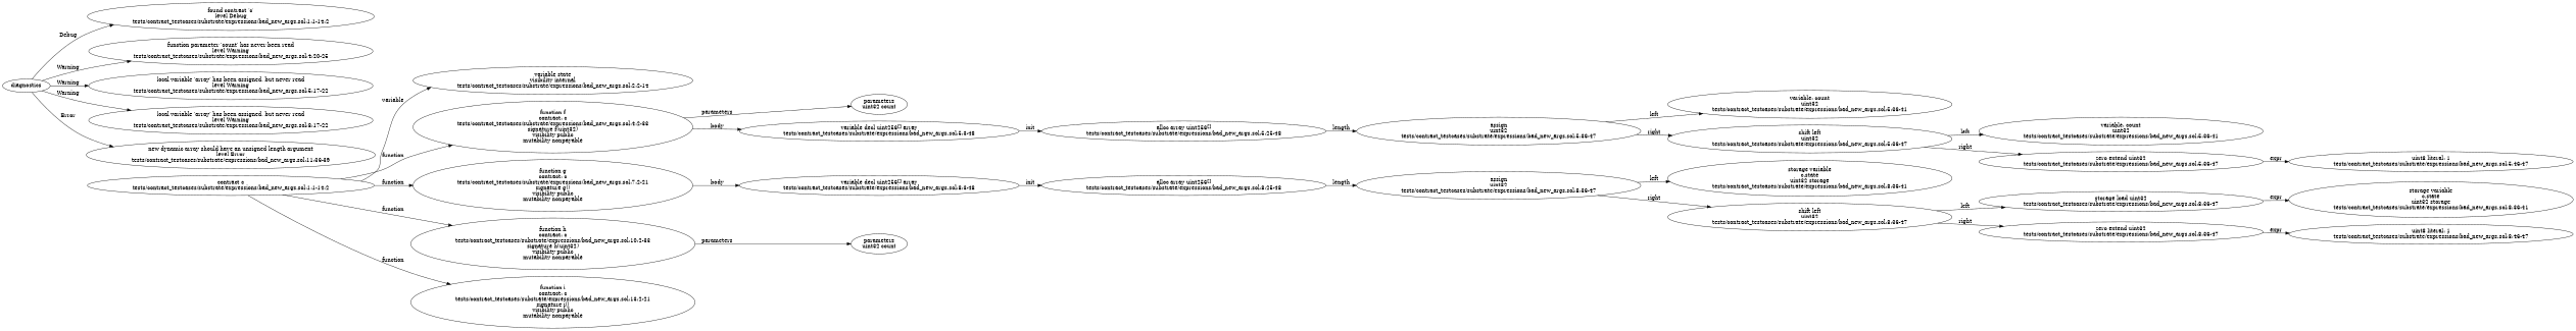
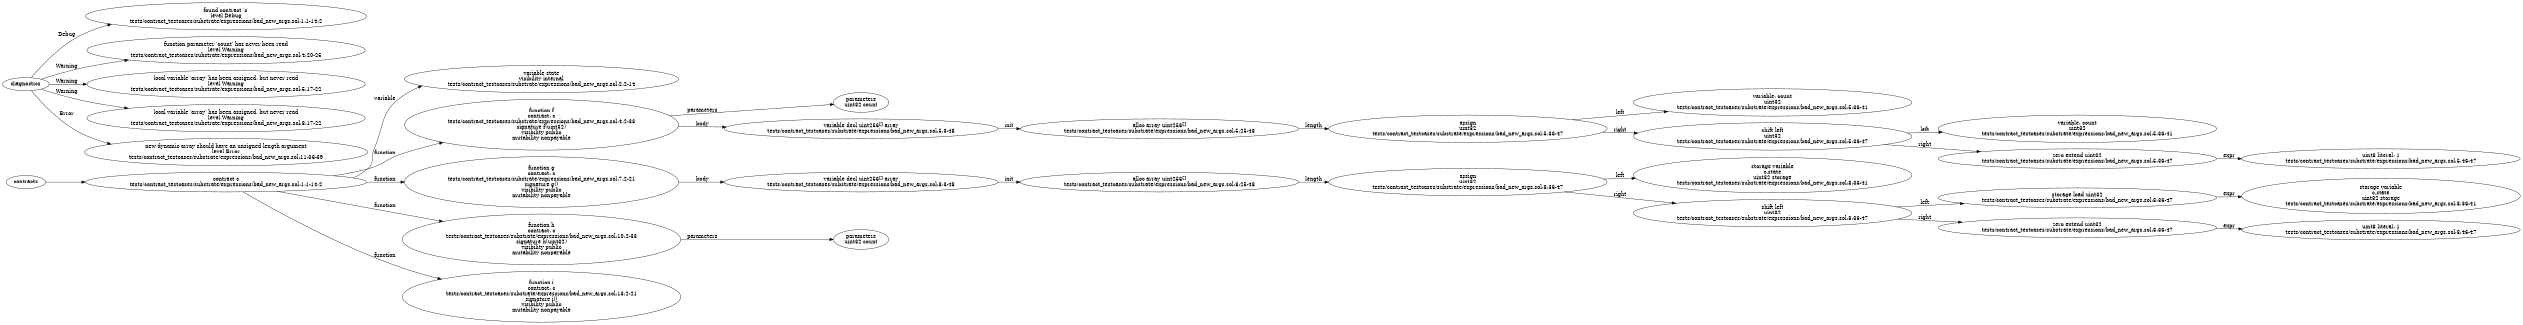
  strict digraph {
    rankdir=LR
    n1 [label="contract c\ntests/contract_testcases/substrate/expressions/bad_new_args.sol:1:1-14:2"]
    n2 [label="variable state\nvisibility internal\ntests/contract_testcases/substrate/expressions/bad_new_args.sol:2:2-14"]
    n3 [label="function f\ncontract: c\ntests/contract_testcases/substrate/expressions/bad_new_args.sol:4:2-33\nsignature f(uint32)\nvisibility public\nmutability nonpayable"]
    n4 [label="function g\ncontract: c\ntests/contract_testcases/substrate/expressions/bad_new_args.sol:7:2-21\nsignature g()\nvisibility public\nmutability nonpayable"]
    n5 [label="function h\ncontract: c\ntests/contract_testcases/substrate/expressions/bad_new_args.sol:10:2-33\nsignature h(uint32)\nvisibility public\nmutability nonpayable"]
    n6 [label="function i\ncontract: c\ntests/contract_testcases/substrate/expressions/bad_new_args.sol:13:2-21\nsignature i()\nvisibility public\nmutability nonpayable"]
    n7 [label="parameters\nuint32 count"]
    n8 [label="variable decl uint256[] array\ntests/contract_testcases/substrate/expressions/bad_new_args.sol:5:3-48"]
    n9 [label="alloc array uint256[]\ntests/contract_testcases/substrate/expressions/bad_new_args.sol:5:25-48"]
    n10 [label="assign\nuint32\ntests/contract_testcases/substrate/expressions/bad_new_args.sol:5:36-47"]
    n11 [label="variable: count\nuint32\ntests/contract_testcases/substrate/expressions/bad_new_args.sol:5:36-41"]
    n12 [label="shift left\nuint32\ntests/contract_testcases/substrate/expressions/bad_new_args.sol:5:36-47"]
    n13 [label="variable: count\nuint32\ntests/contract_testcases/substrate/expressions/bad_new_args.sol:5:36-41"]
    n14 [label="zero extend uint32\ntests/contract_testcases/substrate/expressions/bad_new_args.sol:5:36-47"]
    n15 [label="uint8 literal: 1\ntests/contract_testcases/substrate/expressions/bad_new_args.sol:5:46-47"]
    n16 [label="variable decl uint256[] array\ntests/contract_testcases/substrate/expressions/bad_new_args.sol:8:3-48"]
    n17 [label="alloc array uint256[]\ntests/contract_testcases/substrate/expressions/bad_new_args.sol:8:25-48"]
    n18 [label="assign\nuint32\ntests/contract_testcases/substrate/expressions/bad_new_args.sol:8:36-47"]
    n19 [label="storage variable\nc.state\nuint32 storage\ntests/contract_testcases/substrate/expressions/bad_new_args.sol:8:36-41"]
    n20 [label="shift left\nuint32\ntests/contract_testcases/substrate/expressions/bad_new_args.sol:8:36-47"]
    n21 [label="storage load uint32\ntests/contract_testcases/substrate/expressions/bad_new_args.sol:8:36-47"]
    n22 [label="zero extend uint32\ntests/contract_testcases/substrate/expressions/bad_new_args.sol:8:36-47"]
    n23 [label="storage variable\nc.state\nuint32 storage\ntests/contract_testcases/substrate/expressions/bad_new_args.sol:8:36-41"]
    n24 [label="uint8 literal: 1\ntests/contract_testcases/substrate/expressions/bad_new_args.sol:8:46-47"]
    n25 [label="parameters\nuint32 count"]
    n26 [label="found contract 'c'\nlevel Debug\ntests/contract_testcases/substrate/expressions/bad_new_args.sol:1:1-14:2"]
    n27 [label="function parameter 'count' has never been read\nlevel Warning\ntests/contract_testcases/substrate/expressions/bad_new_args.sol:4:20-25"]
    n28 [label="local variable 'array' has been assigned, but never read\nlevel Warning\ntests/contract_testcases/substrate/expressions/bad_new_args.sol:5:17-22"]
    n29 [label="local variable 'array' has been assigned, but never read\nlevel Warning\ntests/contract_testcases/substrate/expressions/bad_new_args.sol:8:17-22"]
    n30 [label="new dynamic array should have an unsigned length argument\nlevel Error\ntests/contract_testcases/substrate/expressions/bad_new_args.sol:11:36-39"]
+   contracts
    diagnostics
    n1 -> n2 [label=variable]
    n1 -> n3 [label=function]
    n1 -> n4 [label=function]
    n1 -> n5 [label=function]
    n1 -> n6 [label=function]
    n3 -> n7 [label=parameters]
    n3 -> n8 [label=body]
    n4 -> n16 [label=body]
    n5 -> n25 [label=parameters]
    n8 -> n9 [label=init]
    n9 -> n10 [label=length]
    n10 -> n11 [label=left]
    n10 -> n12 [label=right]
    n12 -> n13 [label=left]
    n12 -> n14 [label=right]
    n14 -> n15 [label=expr]
    n16 -> n17 [label=init]
    n17 -> n18 [label=length]
    n18 -> n19 [label=left]
    n18 -> n20 [label=right]
    n20 -> n21 [label=left]
    n20 -> n22 [label=right]
    n21 -> n23 [label=expr]
    n22 -> n24 [label=expr]
+   contracts -> n1
    diagnostics -> n26 [label=Debug]
    diagnostics -> n27 [label=Warning]
    diagnostics -> n28 [label=Warning]
    diagnostics -> n29 [label=Warning]
    diagnostics -> n30 [label=Error]
  }
